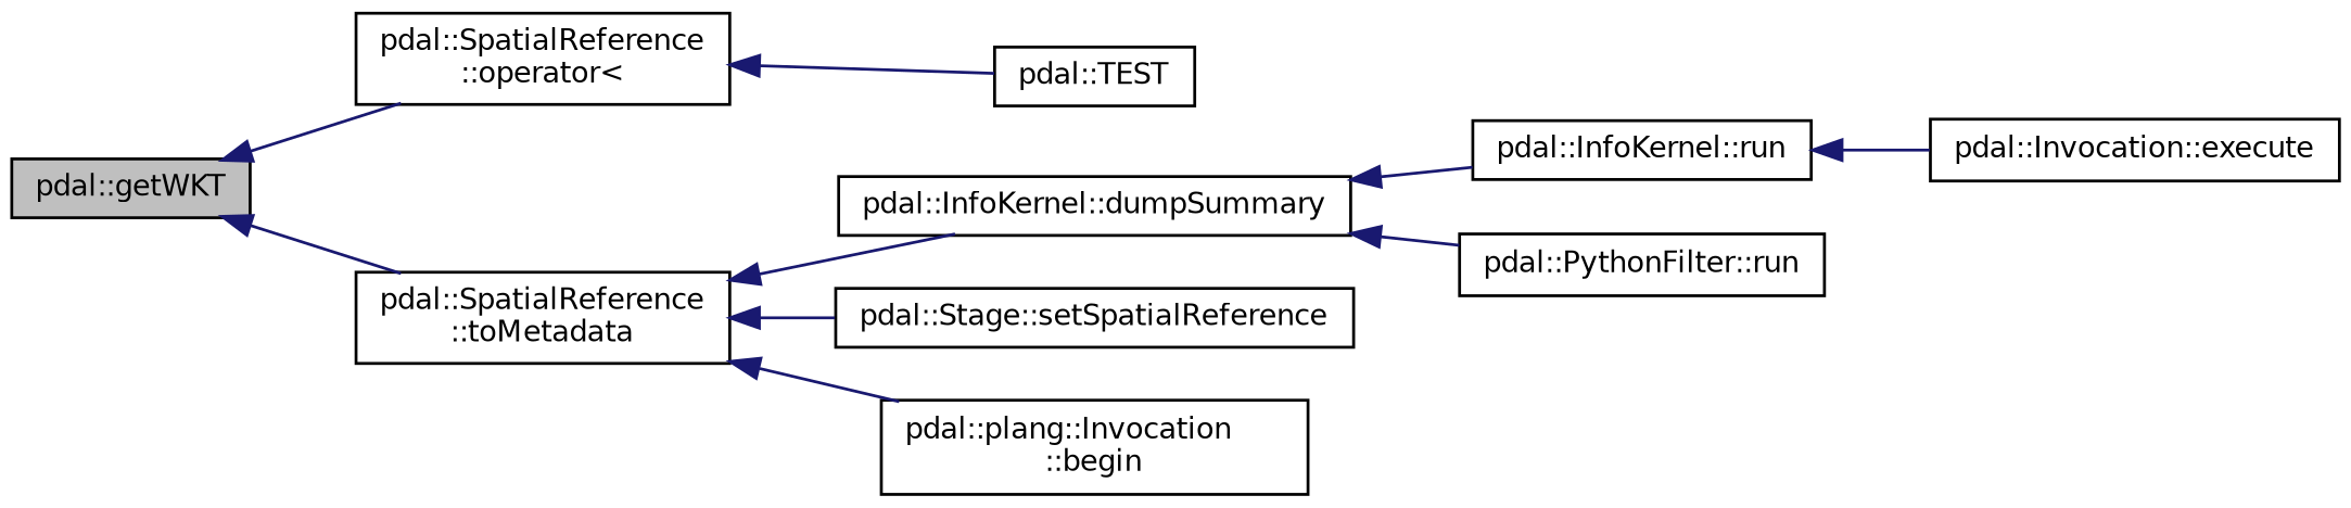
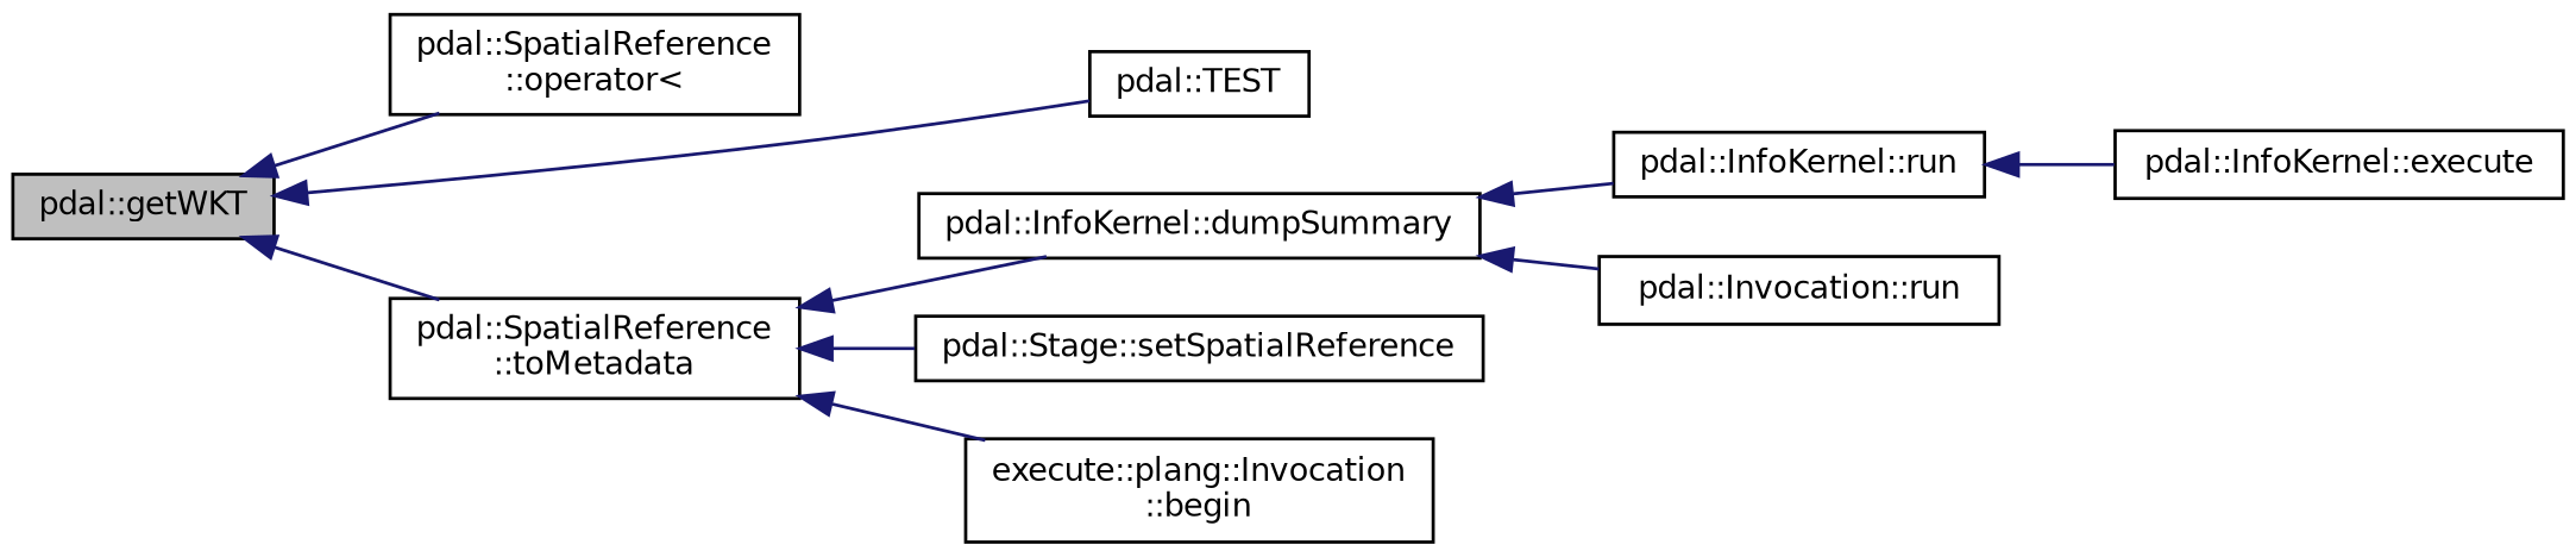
  digraph {
    rankdir=LR
    node [color=black fillcolor=white fontname=Helvetica fontsize=10 shape=record style=filled]
    edge [color=midnightblue dir=back fontname=Helvetica fontsize=10 labelfontname=Helvetica labelfontsize=10 style=solid]
    n1 [fillcolor=grey75 fontcolor=black height=0.2 label="pdal::getWKT" width=0.4]
    n2 [height=0.2 label="pdal::SpatialReference\l::operator\<" width=0.4]
    n3 [height=0.2 label="pdal::TEST" width=0.4]
    n4 [height=0.2 label="pdal::SpatialReference\l::toMetadata" width=0.4]
    n5 [height=0.2 label="pdal::InfoKernel::dumpSummary" width=0.4]
    n6 [height=0.2 label="pdal::Stage::setSpatialReference" width=0.4]
-   n7 [height=0.2 label="pdal::plang::Invocation\l::begin" width=0.4]
+   n7 [height=0.2 label="execute::plang::Invocation\l::begin" width=0.4]
    n8 [height=0.2 label="pdal::InfoKernel::run" width=0.4]
-   n9 [height=0.2 label="pdal::PythonFilter::run" width=0.4]
-   n10 [height=0.2 label="pdal::Invocation::execute" width=0.4]
+   n9 [height=0.2 label="pdal::Invocation::run" width=0.4]
+   n10 [height=0.2 label="pdal::InfoKernel::execute" width=0.4]
    n1 -> n2
-   n2 -> n3
+   n1 -> n3
    n1 -> n4
    n4 -> n5
    n4 -> n6
    n4 -> n7
    n5 -> n8
    n5 -> n9
    n8 -> n10
  }
